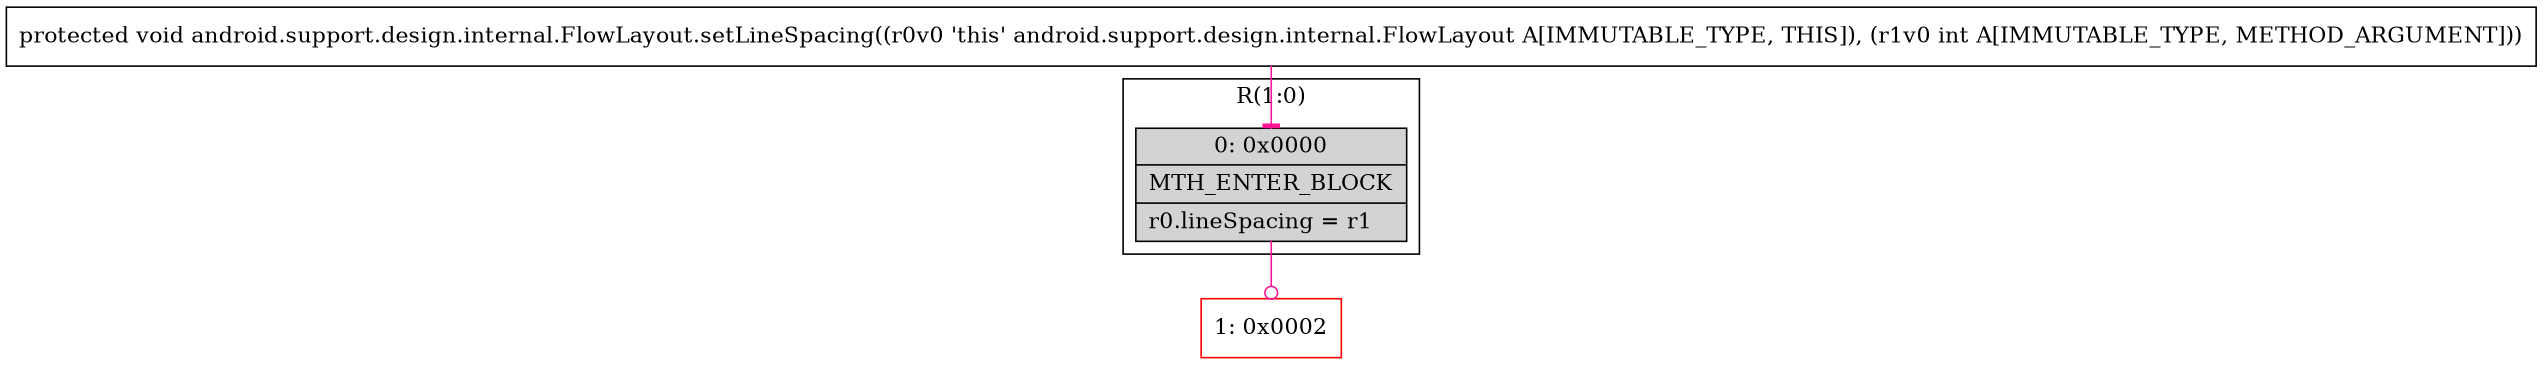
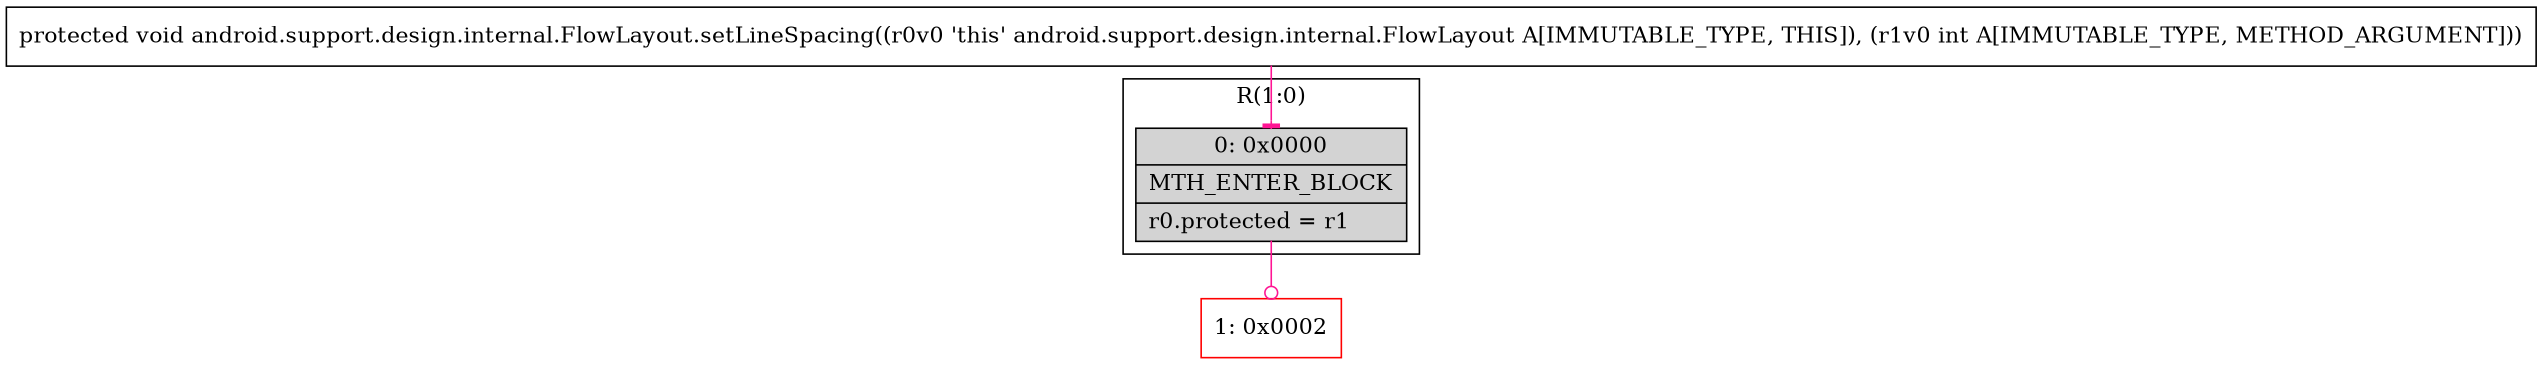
  digraph {
    node [color=black shape=record style=filled fillcolor=white]
    edge [color=deeppink]
-   n1 [label="{0\:\ 0x0000|MTH_ENTER_BLOCK\l|r0.lineSpacing = r1\l}" fillcolor=lightgrey]
+   n1 [label="{0\:\ 0x0000|MTH_ENTER_BLOCK\l|r0.protected = r1\l}" fillcolor=lightgrey]
    n2 [color=red label="{1\:\ 0x0002}"]
    n3 [label="{protected void android.support.design.internal.FlowLayout.setLineSpacing((r0v0 'this' android.support.design.internal.FlowLayout A[IMMUTABLE_TYPE, THIS]), (r1v0 int A[IMMUTABLE_TYPE, METHOD_ARGUMENT])) }"]
    subgraph cluster_1 {
      label="R(1:0)"
      n1
    }
    n1 -> n2 [arrowhead=odot]
    n3 -> n1 [arrowhead=tee]
  }
